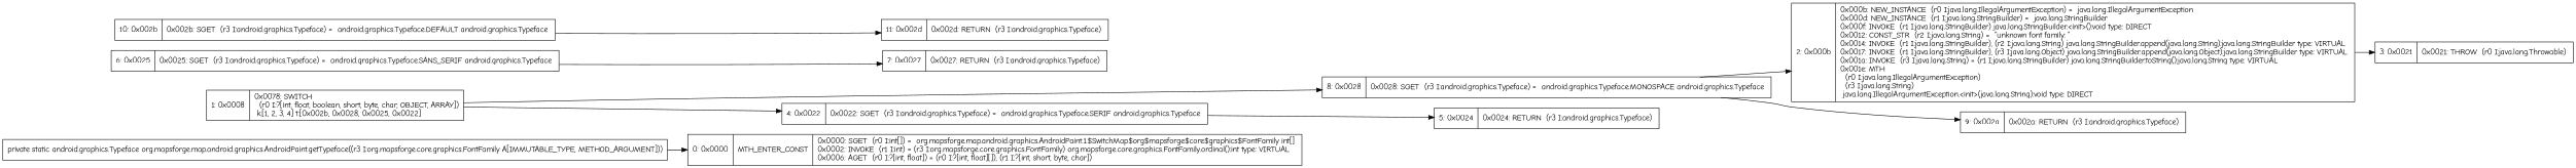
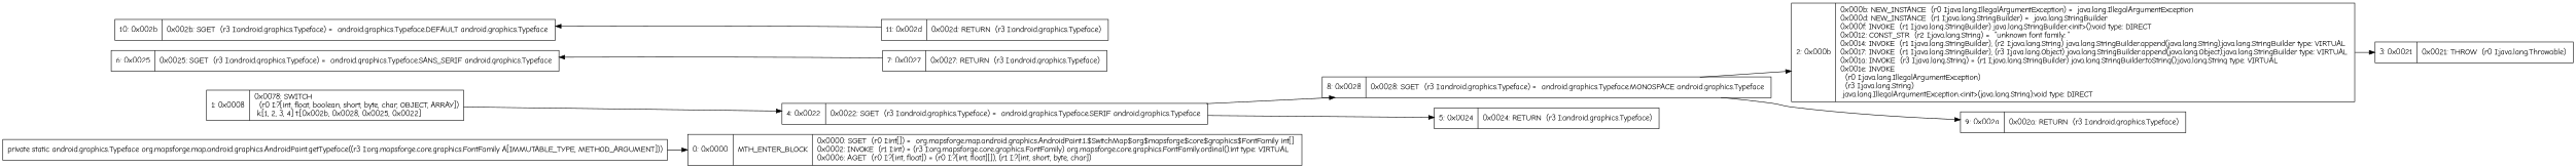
  digraph {
    fontname="Comic Neue"
    rankdir=LR
    node [fontname="Comic Neue" shape=record]
    edge [fontname="Comic Neue"]
-   n1 [label="{0\:\ 0x0000|MTH_ENTER_CONST\l|0x0000: SGET  (r0 I:int[]) =  org.mapsforge.map.android.graphics.AndroidPaint.1.$SwitchMap$org$mapsforge$core$graphics$FontFamily int[] \l0x0002: INVOKE  (r1 I:int) = (r3 I:org.mapsforge.core.graphics.FontFamily) org.mapsforge.core.graphics.FontFamily.ordinal():int type: VIRTUAL \l0x0006: AGET  (r0 I:?[int, float]) = (r0 I:?[int, float][]), (r1 I:?[int, short, byte, char]) \l}"]
+   n1 [label="{0\:\ 0x0000|MTH_ENTER_BLOCK\l|0x0000: SGET  (r0 I:int[]) =  org.mapsforge.map.android.graphics.AndroidPaint.1.$SwitchMap$org$mapsforge$core$graphics$FontFamily int[] \l0x0002: INVOKE  (r1 I:int) = (r3 I:org.mapsforge.core.graphics.FontFamily) org.mapsforge.core.graphics.FontFamily.ordinal():int type: VIRTUAL \l0x0006: AGET  (r0 I:?[int, float]) = (r0 I:?[int, float][]), (r1 I:?[int, short, byte, char]) \l}"]
    n2 [label="{1\:\ 0x0008|0x0078: SWITCH  \l  (r0 I:?[int, float, boolean, short, byte, char, OBJECT, ARRAY])\l k:[1, 2, 3, 4] t:[0x002b, 0x0028, 0x0025, 0x0022] \l}"]
    n3 [label="{4\:\ 0x0022|0x0022: SGET  (r3 I:android.graphics.Typeface) =  android.graphics.Typeface.SERIF android.graphics.Typeface \l}"]
    n4 [label="{8\:\ 0x0028|0x0028: SGET  (r3 I:android.graphics.Typeface) =  android.graphics.Typeface.MONOSPACE android.graphics.Typeface \l}"]
-   n5 [label="{2\:\ 0x000b|0x000b: NEW_INSTANCE  (r0 I:java.lang.IllegalArgumentException) =  java.lang.IllegalArgumentException \l0x000d: NEW_INSTANCE  (r1 I:java.lang.StringBuilder) =  java.lang.StringBuilder \l0x000f: INVOKE  (r1 I:java.lang.StringBuilder) java.lang.StringBuilder.\<init\>():void type: DIRECT \l0x0012: CONST_STR  (r2 I:java.lang.String) =  \"unknown font family: \" \l0x0014: INVOKE  (r1 I:java.lang.StringBuilder), (r2 I:java.lang.String) java.lang.StringBuilder.append(java.lang.String):java.lang.StringBuilder type: VIRTUAL \l0x0017: INVOKE  (r1 I:java.lang.StringBuilder), (r3 I:java.lang.Object) java.lang.StringBuilder.append(java.lang.Object):java.lang.StringBuilder type: VIRTUAL \l0x001a: INVOKE  (r3 I:java.lang.String) = (r1 I:java.lang.StringBuilder) java.lang.StringBuilder.toString():java.lang.String type: VIRTUAL \l0x001e: MTH  \l  (r0 I:java.lang.IllegalArgumentException)\l  (r3 I:java.lang.String)\l java.lang.IllegalArgumentException.\<init\>(java.lang.String):void type: DIRECT \l}"]
+   n5 [label="{2\:\ 0x000b|0x000b: NEW_INSTANCE  (r0 I:java.lang.IllegalArgumentException) =  java.lang.IllegalArgumentException \l0x000d: NEW_INSTANCE  (r1 I:java.lang.StringBuilder) =  java.lang.StringBuilder \l0x000f: INVOKE  (r1 I:java.lang.StringBuilder) java.lang.StringBuilder.\<init\>():void type: DIRECT \l0x0012: CONST_STR  (r2 I:java.lang.String) =  \"unknown font family: \" \l0x0014: INVOKE  (r1 I:java.lang.StringBuilder), (r2 I:java.lang.String) java.lang.StringBuilder.append(java.lang.String):java.lang.StringBuilder type: VIRTUAL \l0x0017: INVOKE  (r1 I:java.lang.StringBuilder), (r3 I:java.lang.Object) java.lang.StringBuilder.append(java.lang.Object):java.lang.StringBuilder type: VIRTUAL \l0x001a: INVOKE  (r3 I:java.lang.String) = (r1 I:java.lang.StringBuilder) java.lang.StringBuilder.toString():java.lang.String type: VIRTUAL \l0x001e: INVOKE  \l  (r0 I:java.lang.IllegalArgumentException)\l  (r3 I:java.lang.String)\l java.lang.IllegalArgumentException.\<init\>(java.lang.String):void type: DIRECT \l}"]
    n6 [label="{3\:\ 0x0021|0x0021: THROW  (r0 I:java.lang.Throwable) \l}"]
    n7 [label="{5\:\ 0x0024|0x0024: RETURN  (r3 I:android.graphics.Typeface) \l}"]
    n8 [label="{6\:\ 0x0025|0x0025: SGET  (r3 I:android.graphics.Typeface) =  android.graphics.Typeface.SANS_SERIF android.graphics.Typeface \l}"]
    n9 [label="{7\:\ 0x0027|0x0027: RETURN  (r3 I:android.graphics.Typeface) \l}"]
    n10 [label="{9\:\ 0x002a|0x002a: RETURN  (r3 I:android.graphics.Typeface) \l}"]
    n11 [label="{10\:\ 0x002b|0x002b: SGET  (r3 I:android.graphics.Typeface) =  android.graphics.Typeface.DEFAULT android.graphics.Typeface \l}"]
    n12 [label="{11\:\ 0x002d|0x002d: RETURN  (r3 I:android.graphics.Typeface) \l}"]
    n13 [label="{private static android.graphics.Typeface org.mapsforge.map.android.graphics.AndroidPaint.getTypeface((r3 I:org.mapsforge.core.graphics.FontFamily A[IMMUTABLE_TYPE, METHOD_ARGUMENT])) }"]
    n2 -> n3
-   n2 -> n4
+   n3 -> n4
    n3 -> n7
    n4 -> n5
    n4 -> n10
    n5 -> n6
-   n8 -> n9
-   n11 -> n12
+   n9 -> n8
+   n12 -> n11
    n13 -> n1
  }
